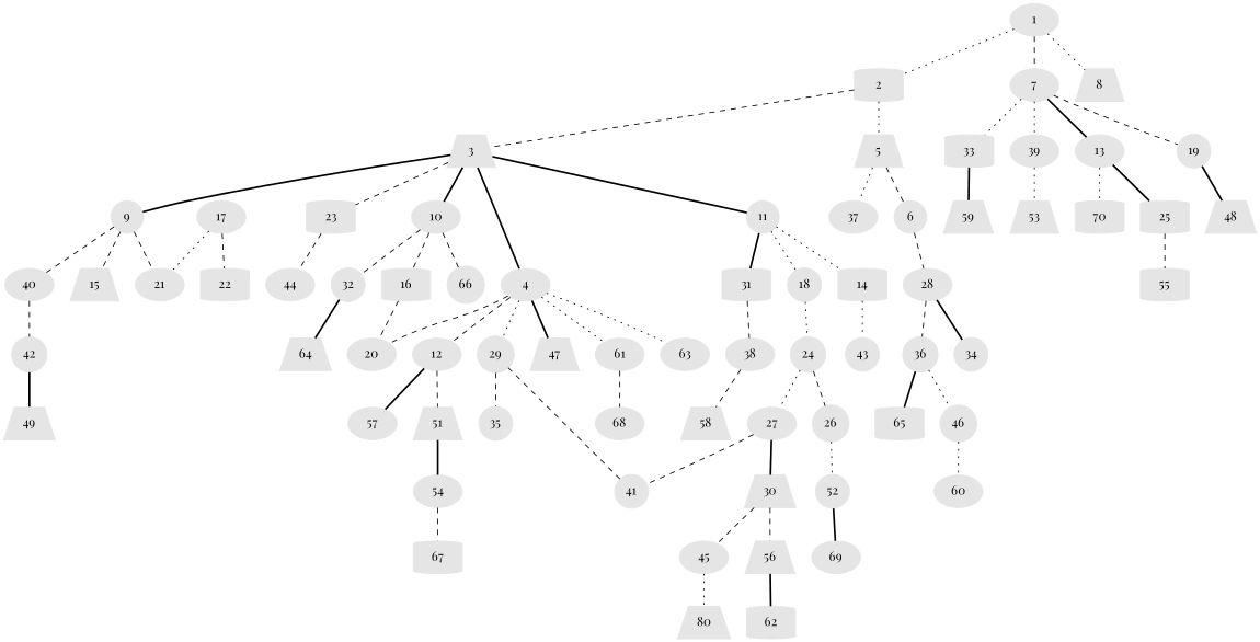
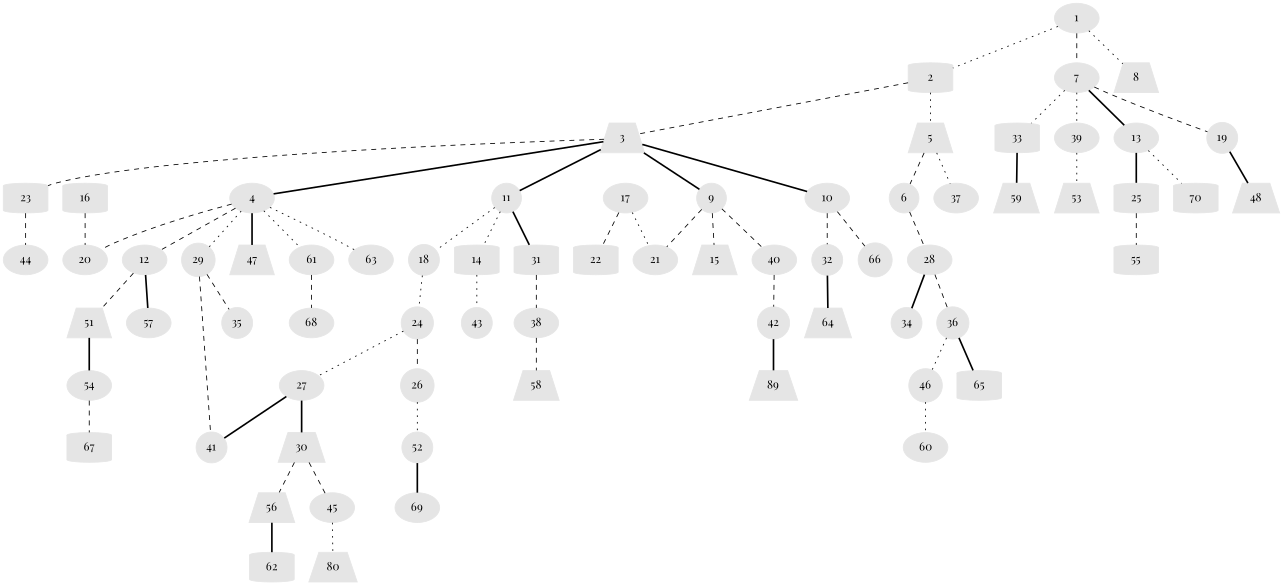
  graph {
    fontname="Playfair Display"
    node [color=gray90 fontname="Playfair Display" shape=ellipse style=filled]
    edge [fontname="Playfair Display" style=dashed]
    2 [shape=cylinder]
    1
    7
    8 [shape=trapezium]
    3 [shape=trapezium]
    5 [shape=trapezium]
    13
    19 [shape=circle]
    33 [shape=cylinder]
    39
    4
    9 [shape=circle]
    10
    11 [shape=circle]
    23 [shape=cylinder]
    6 [shape=circle]
    37
    12
    20
    29 [shape=circle]
    47 [shape=trapezium]
    61
    63
    15 [shape=trapezium]
    21
    40
    16 [shape=cylinder]
    32 [shape=circle]
    66 [shape=circle]
    14 [shape=cylinder]
    18 [shape=circle]
    31 [shape=cylinder]
    44
    51 [shape=trapezium]
    57
    41 [shape=circle]
    35 [shape=circle]
    68
    28
    34 [shape=circle]
    36 [shape=circle]
    25 [shape=cylinder]
    70 [shape=cylinder]
    17
    22 [shape=cylinder]
    48 [shape=trapezium]
    59 [shape=trapezium]
    53 [shape=trapezium]
    42 [shape=circle]
    64 [shape=trapezium]
    43 [shape=circle]
    24 [shape=circle]
    38
    54
    55 [shape=cylinder]
    26 [shape=circle]
    27
    52 [shape=circle]
    30 [shape=trapezium]
    69
    45
    56 [shape=trapezium]
    46 [shape=circle]
    65 [shape=cylinder]
    n65 [label=80 shape=trapezium]
    62 [shape=cylinder]
    58 [shape=trapezium]
    60
-   49 [shape=trapezium]
+   49 [shape=trapezium label=89]
    67 [shape=cylinder]
    2 -- 3
    2 -- 5 [style=dotted]
    1 -- 2 [style=dotted]
    1 -- 7
    1 -- 8 [style=dotted]
    7 -- 13 [style=bold]
    7 -- 19
    7 -- 33 [style=dotted]
    7 -- 39 [style=dotted]
    3 -- 4 [style=bold]
    3 -- 9 [style=bold]
    3 -- 10 [style=bold]
    3 -- 11 [style=bold]
    3 -- 23
    5 -- 6
    5 -- 37 [style=dotted]
    13 -- 25 [style=bold]
    13 -- 70 [style=dotted]
    19 -- 48 [style=bold]
    33 -- 59 [style=bold]
    39 -- 53 [style=dotted]
    4 -- 12
    4 -- 20
    4 -- 29 [style=dotted]
    4 -- 47 [style=bold]
    4 -- 61 [style=dotted]
    4 -- 63 [style=dotted]
    9 -- 15
    9 -- 21
    9 -- 40
-   10 -- 16
    10 -- 32
    10 -- 66
    11 -- 14 [style=dotted]
    11 -- 18 [style=dotted]
    11 -- 31 [style=bold]
    23 -- 44
    6 -- 28
    12 -- 51
    12 -- 57 [style=bold]
    29 -- 41
    29 -- 35
    61 -- 68
    40 -- 42
    16 -- 20
    32 -- 64 [style=bold]
    14 -- 43 [style=dotted]
    18 -- 24 [style=dotted]
    31 -- 38
    51 -- 54 [style=bold]
    28 -- 34 [style=bold]
    28 -- 36
    36 -- 46 [style=dotted]
    36 -- 65 [style=bold]
    25 -- 55
    17 -- 21 [style=dotted]
    17 -- 22
    42 -- 49 [style=bold]
    24 -- 26
    24 -- 27 [style=dotted]
    38 -- 58
    54 -- 67
    26 -- 52 [style=dotted]
-   27 -- 41
+   27 -- 41 [style=bold]
    27 -- 30 [style=bold]
    52 -- 69 [style=bold]
    30 -- 45
    30 -- 56
    45 -- n65 [style=dotted]
    56 -- 62 [style=bold]
    46 -- 60 [style=dotted]
  }
